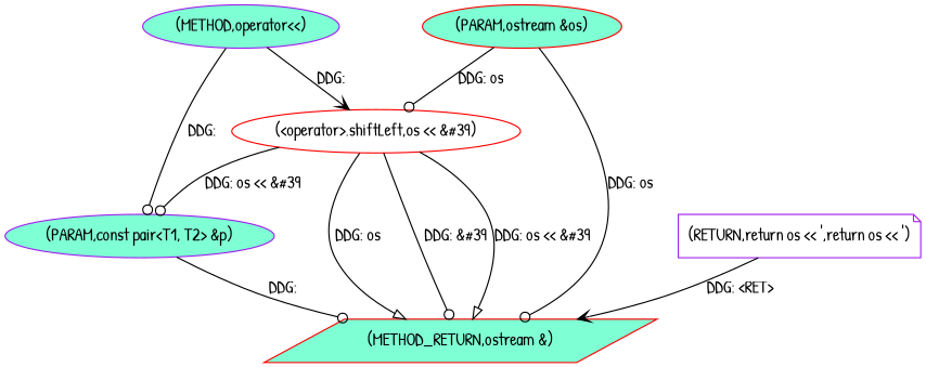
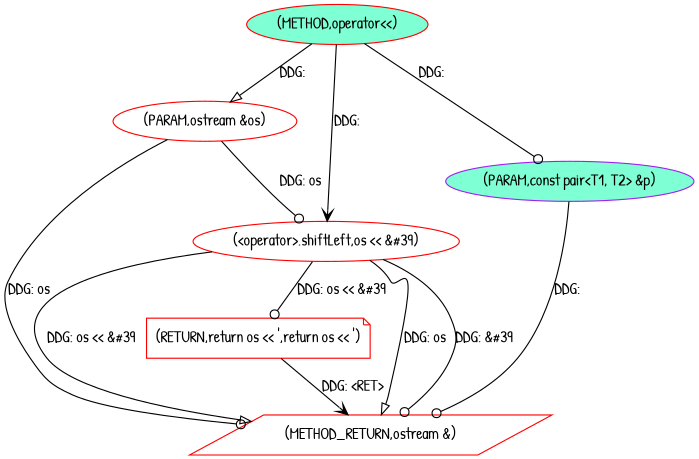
  digraph {
    fontname="Patrick Hand"
    node [color=purple fillcolor=aquamarine fontname="Patrick Hand" shape=ellipse style=filled]
    edge [arrowhead=odot fontname="Patrick Hand"]
-   n1 [label="(METHOD,operator<<)"]
-   n2 [color=red label="(PARAM,ostream &os)"]
+   n1 [color=red label="(METHOD,operator<<)"]
+   n2 [color=red fillcolor=white label="(PARAM,ostream &os)"]
    n3 [label="(PARAM,const pair<T1, T2> &p)"]
    n4 [color=red fillcolor=white label="(<operator>.shiftLeft,os << &#39)"]
-   n5 [color=red label="(METHOD_RETURN,ostream &)" shape=parallelogram]
-   n6 [fillcolor=white label="(RETURN,return os << &#39;,return os << &#39;)" shape=note]
+   n5 [color=red fillcolor=white label="(METHOD_RETURN,ostream &)" shape=parallelogram]
+   n6 [color=red fillcolor=white label="(RETURN,return os << &#39;,return os << &#39;)" shape=note]
+   n1 -> n2 [arrowhead=onormal label="DDG: "]
    n1 -> n3 [label="DDG: "]
    n1 -> n4 [arrowhead=vee label="DDG: "]
    n2 -> n4 [label="DDG: os"]
    n2 -> n5 [label="DDG: os"]
    n3 -> n5 [label="DDG: "]
    n4 -> n5 [arrowhead=onormal label="DDG: os"]
    n4 -> n5 [label="DDG: &#39"]
    n4 -> n5 [arrowhead=onormal label="DDG: os << &#39"]
-   n4 -> n3 [label="DDG: os << &#39"]
+   n4 -> n6 [label="DDG: os << &#39"]
    n6 -> n5 [arrowhead=vee label="DDG: <RET>"]
  }
